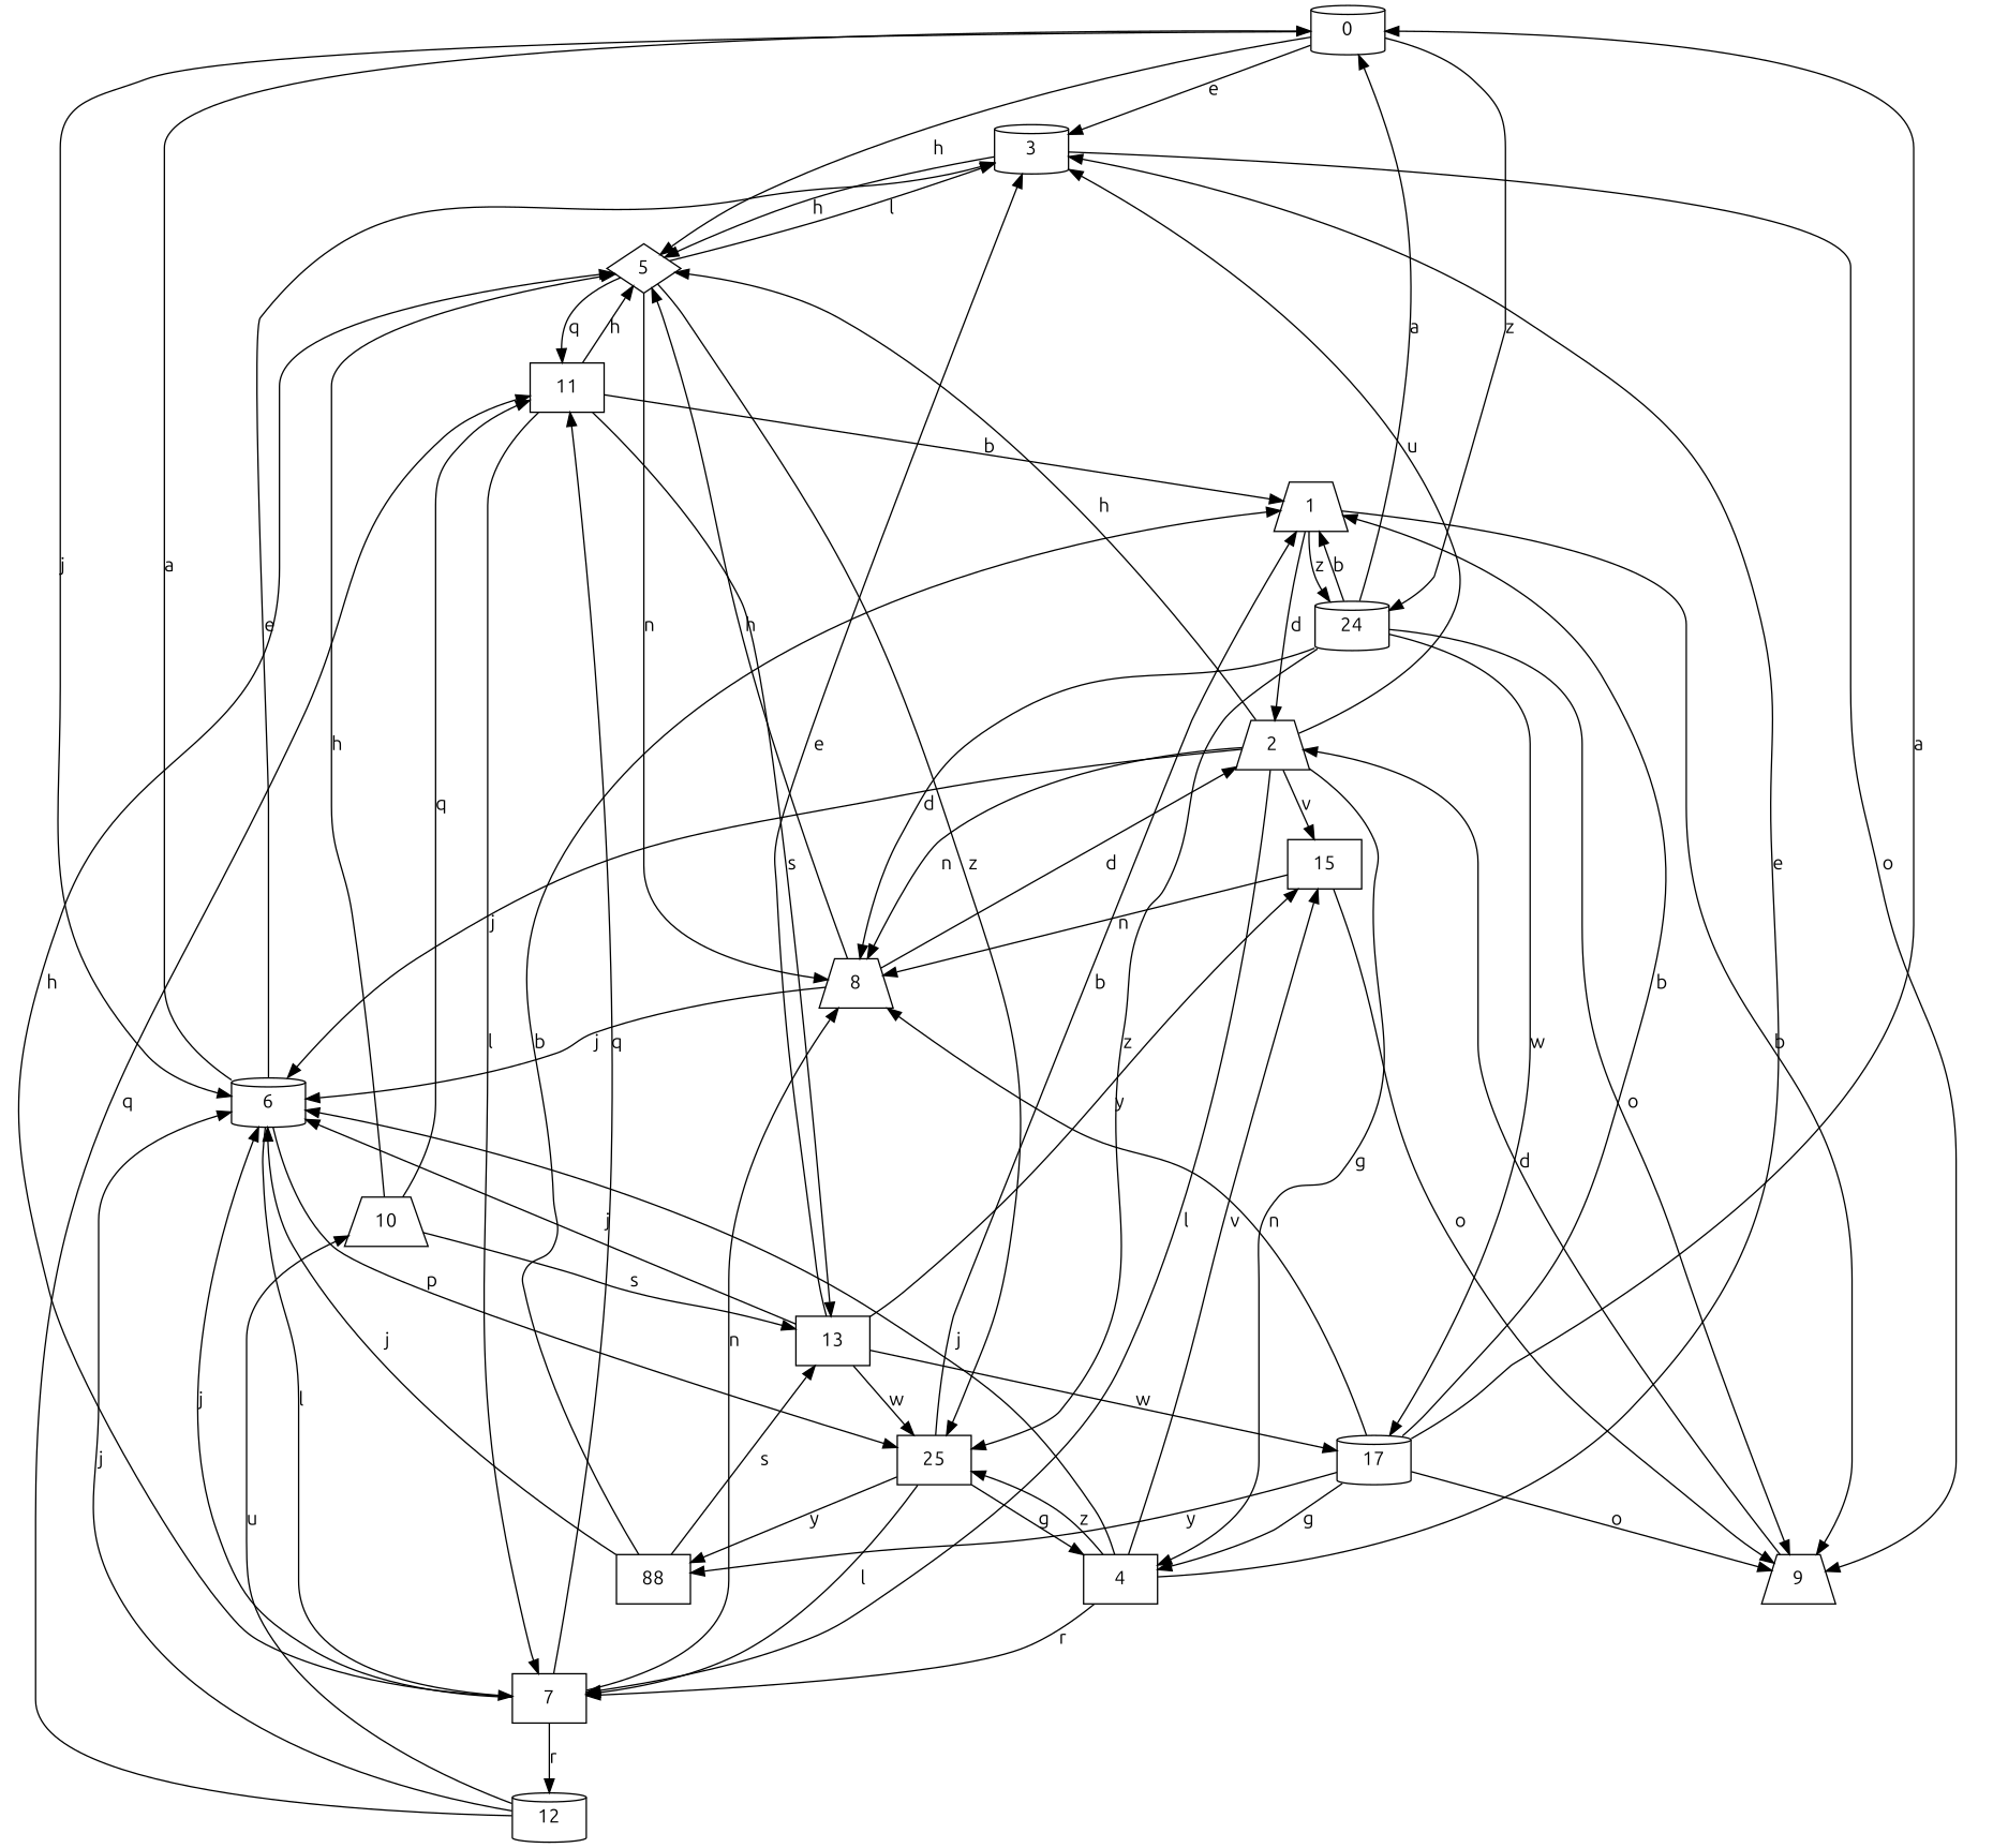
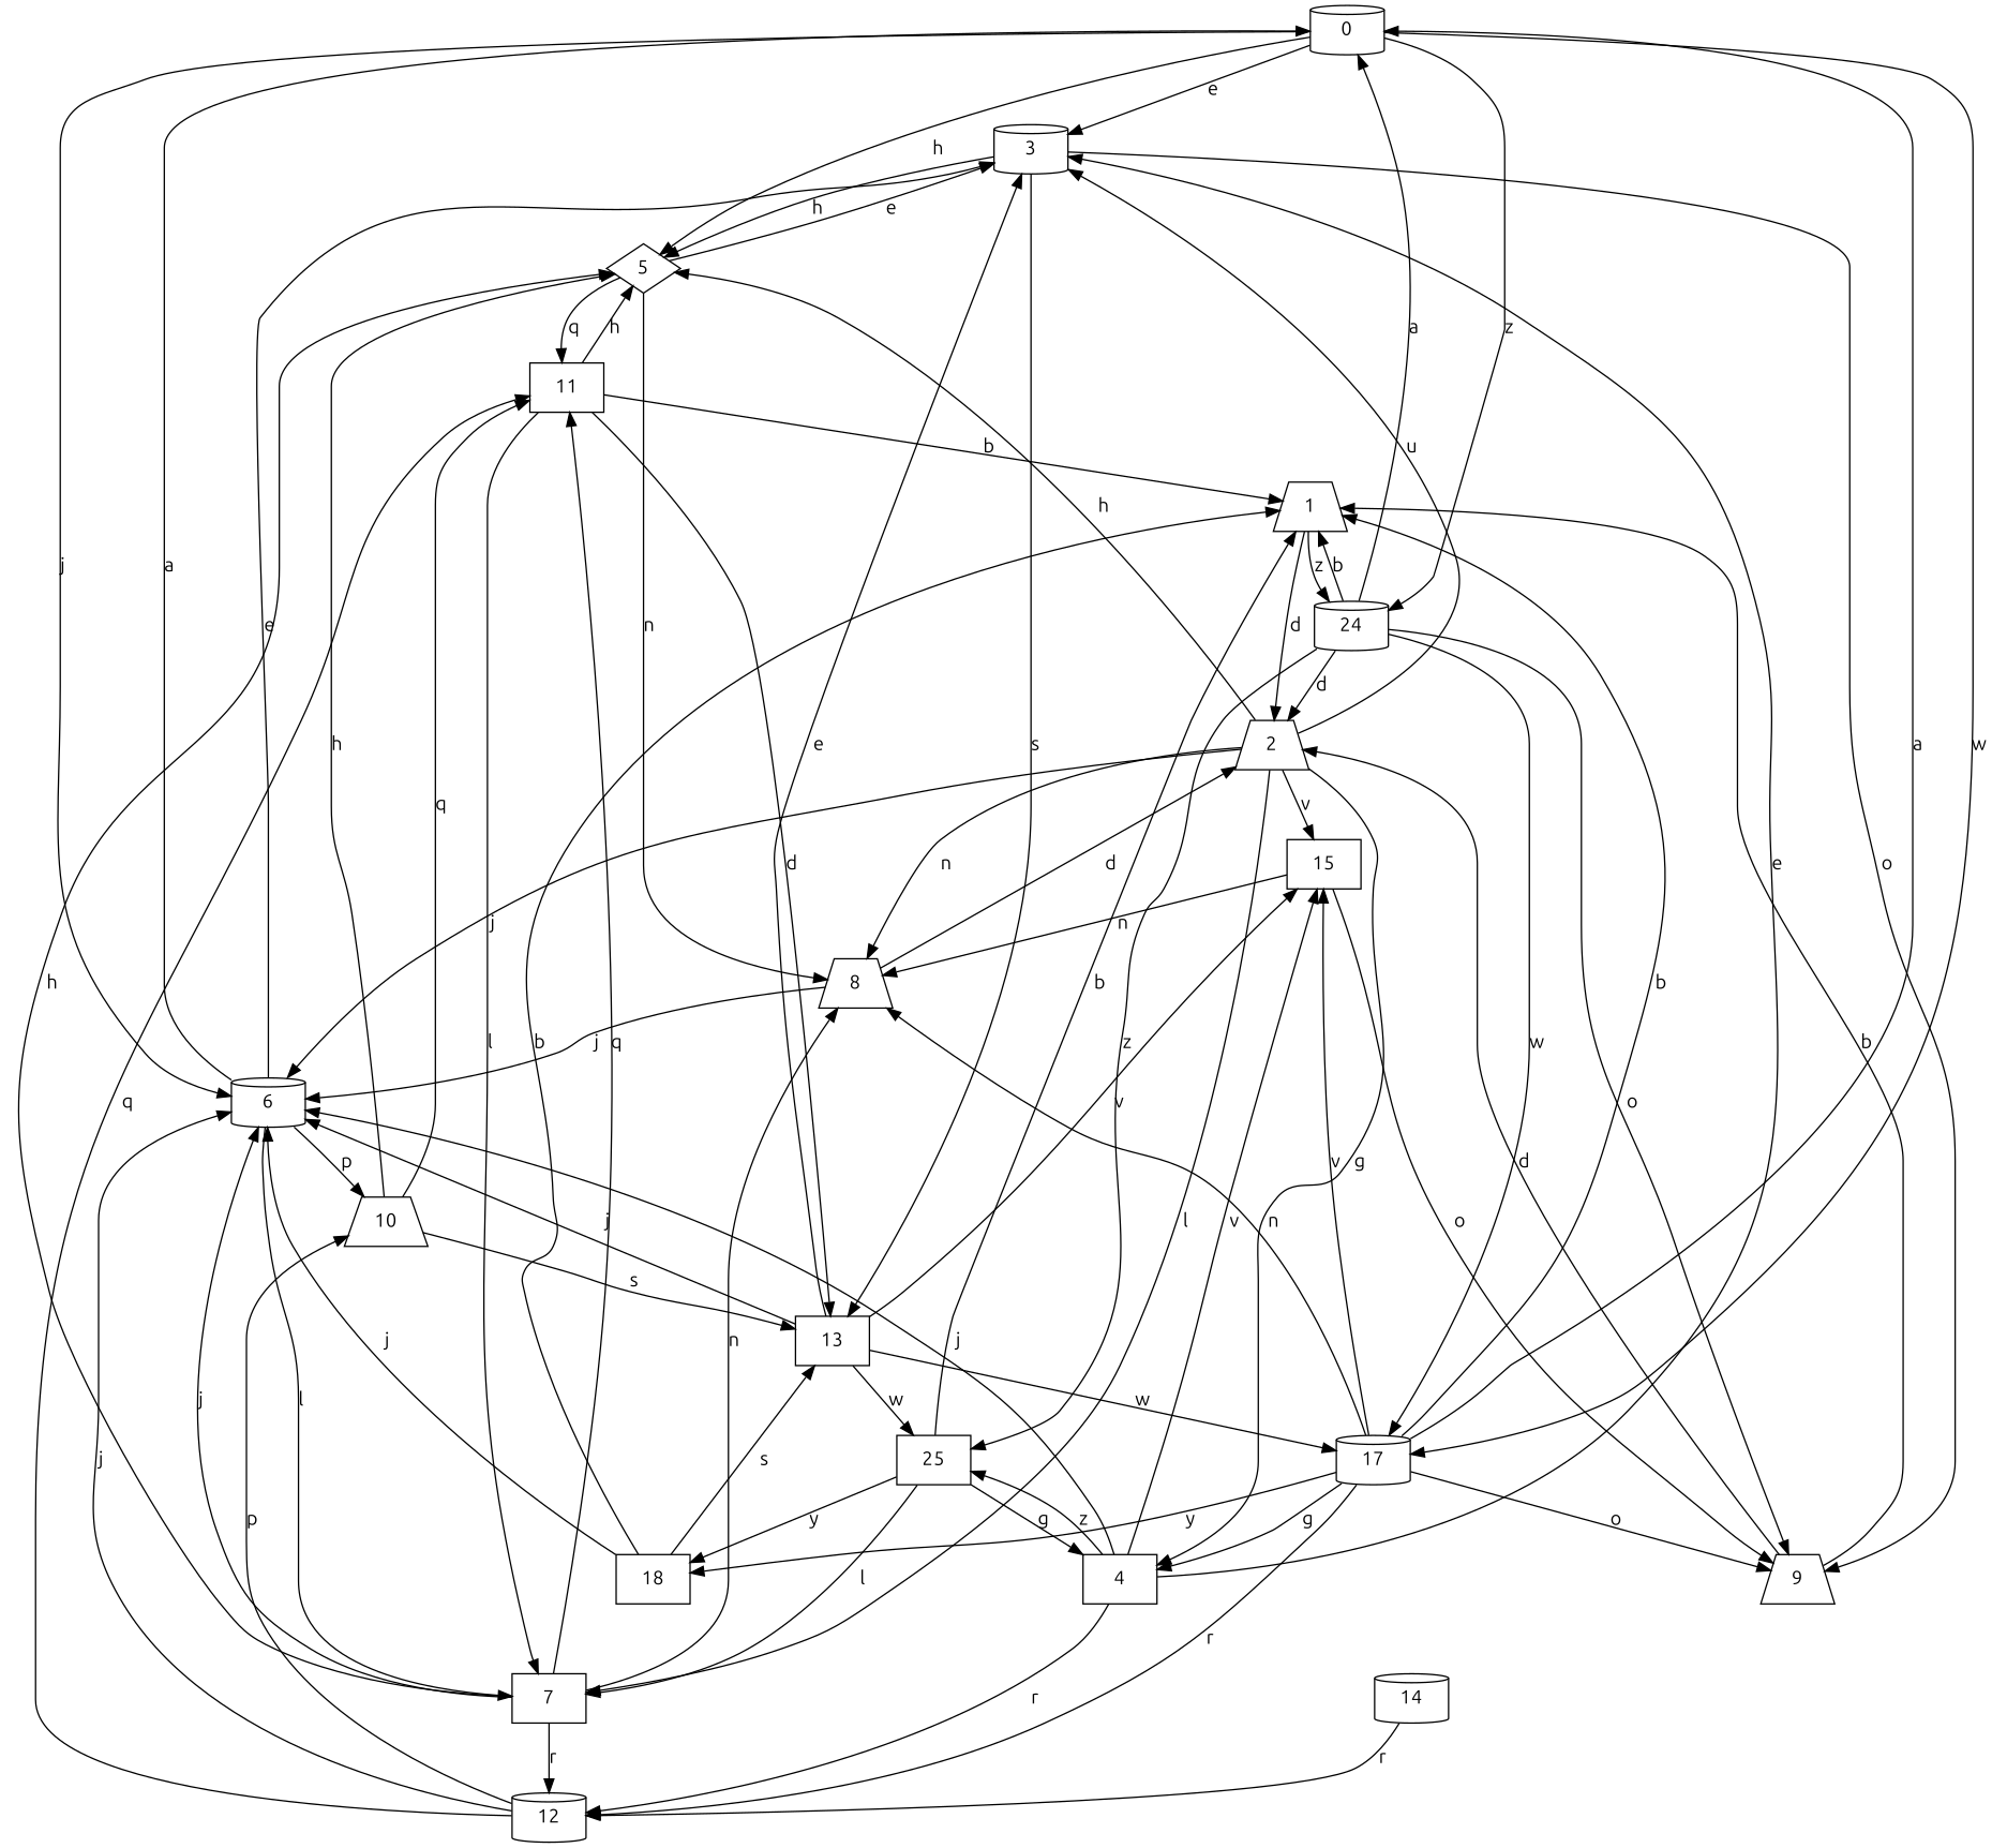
  strict digraph {
    fontname=Ubuntu
    node [fontname=Ubuntu shape=cylinder]
    edge [fontname=Ubuntu]
    0
    3
    5 [shape=diamond]
    6
    17
    24
    9 [shape=trapezium]
    13 [shape=box]
    8 [shape=trapezium]
    25 [shape=box]
    11 [shape=box]
    7 [shape=box]
    10 [shape=trapezium]
    1 [shape=trapezium]
    4 [shape=box]
    15 [shape=box]
    12
-   18 [shape=box label=88]
+   18 [shape=box]
    2 [shape=trapezium]
+   14
    0 -> 3 [label=e]
    0 -> 5 [label=h]
    0 -> 6 [label=j]
+   0 -> 17 [label=w]
    0 -> 24 [label=z]
    3 -> 5 [label=h]
    3 -> 9 [label=o]
-   5 -> 3 [label=l]
+   3 -> 13 [label=s]
+   5 -> 3 [label=e]
    5 -> 8 [label=n]
-   5 -> 25 [label=z]
    5 -> 11 [label=q]
    6 -> 0 [label=a]
    6 -> 3 [label=e]
    6 -> 7 [label=l]
-   6 -> 25 [label=p]
+   6 -> 10 [label=p]
    17 -> 0 [label=a]
    17 -> 9 [label=o]
    17 -> 8 [label=n]
    17 -> 1 [label=b]
    17 -> 4 [label=g]
+   17 -> 15 [label=v]
+   17 -> 12 [label=r]
    17 -> 18 [label=y]
    24 -> 0 [label=a]
    24 -> 17 [label=w]
    24 -> 9 [label=o]
    24 -> 25 [label=z]
    24 -> 1 [label=b]
-   24 -> 8 [label=d]
-   1 -> 9 [label=b]
+   24 -> 2 [label=d]
+   9 -> 1 [label=b]
    9 -> 2 [label=d]
    13 -> 3 [label=e]
    13 -> 6 [label=j]
    13 -> 17 [label=w]
    13 -> 25 [label=w]
-   13 -> 15 [label=y]
-   8 -> 5 [label=h]
+   13 -> 15 [label=v]
    8 -> 6 [label=j]
    8 -> 2 [label=d]
    25 -> 7 [label=l]
    25 -> 1 [label=b]
    25 -> 4 [label=g]
    25 -> 18 [label=y]
    11 -> 5 [label=h]
-   11 -> 13 [label=s]
+   11 -> 13 [label=d]
    11 -> 7 [label=l]
    11 -> 1 [label=b]
    7 -> 5 [label=h]
    7 -> 6 [label=j]
    7 -> 8 [label=n]
    7 -> 11 [label=q]
    7 -> 12 [label=r]
    10 -> 5 [label=h]
    10 -> 13 [label=s]
    10 -> 11 [label=q]
    1 -> 24 [label=z]
    1 -> 2 [label=d]
    4 -> 3 [label=e]
    4 -> 6 [label=j]
    4 -> 25 [label=z]
    4 -> 15 [label=v]
-   4 -> 7 [label=r]
+   4 -> 12 [label=r]
    15 -> 9 [label=o]
    15 -> 8 [label=n]
    12 -> 6 [label=j]
    12 -> 11 [label=q]
-   12 -> 10 [label=u]
+   12 -> 10 [label=p]
    18 -> 6 [label=j]
    18 -> 13 [label=s]
    18 -> 1 [label=b]
    2 -> 3 [label=u]
    2 -> 5 [label=h]
    2 -> 6 [label=j]
    2 -> 8 [label=n]
    2 -> 7 [label=l]
    2 -> 4 [label=g]
    2 -> 15 [label=v]
+   14 -> 12 [label=r]
  }
